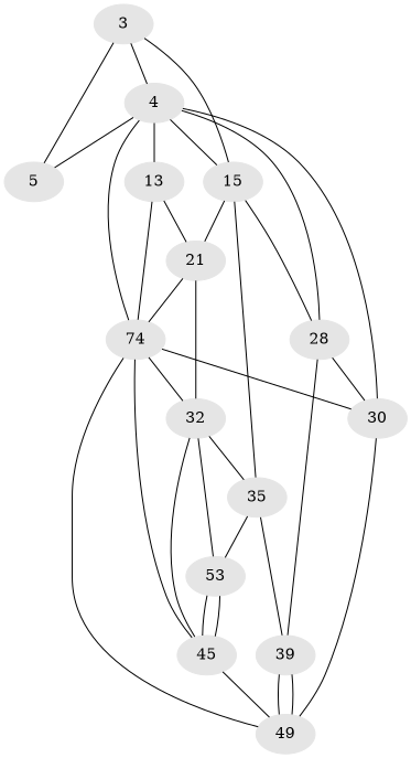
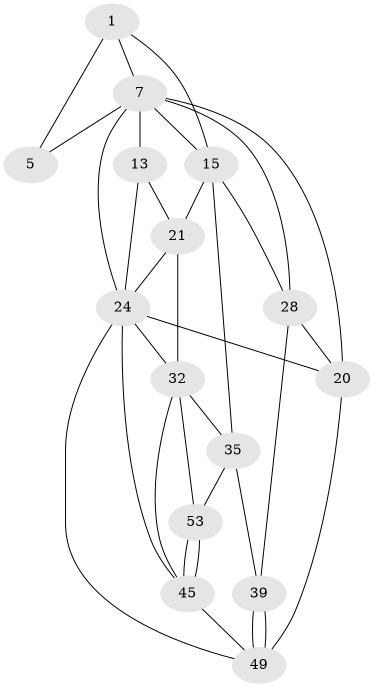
  graph {
    node [color=gray90 style=filled]
-   1 [super="+2+7" label=3]
-   4 [super="+17+5"]
+   1 [super="+2+7"]
+   4 [super="+17+5" label=7]
    n3 [label=5 super="+10"]
    15 [super="+19+16"]
    13 [super="+23"]
-   24 [super="+25+26" label=74]
+   24 [super="+25+26"]
    28 [super="+31+29"]
-   30
+   30 [label=20]
    21 [super="+27+22"]
    35 [super="+40+36"]
    32 [super="+37+33"]
    45 [super="+46"]
    49 [super="+50"]
    39
    n15 [label=53]
    1 -- 4 [weight=2]
    1 -- n3 [weight=3]
    1 -- 15
    4 -- n3
    4 -- 15 [weight=2]
    4 -- 13 [weight=2]
    4 -- 24 [weight=2]
    4 -- 28
    4 -- 30
    15 -- 28
    15 -- 21
    15 -- 35
    13 -- 24
    13 -- 21
    24 -- 30
    24 -- 32
    24 -- 45
    24 -- 49
    28 -- 30
    28 -- 39
    30 -- 49
    21 -- 24 [weight=2]
    21 -- 32
    35 -- 39
    35 -- n15
    32 -- 35
    32 -- 45
    32 -- n15
    45 -- 49
    39 -- 49
    39 -- 49
    n15 -- 45
    n15 -- 45
  }
